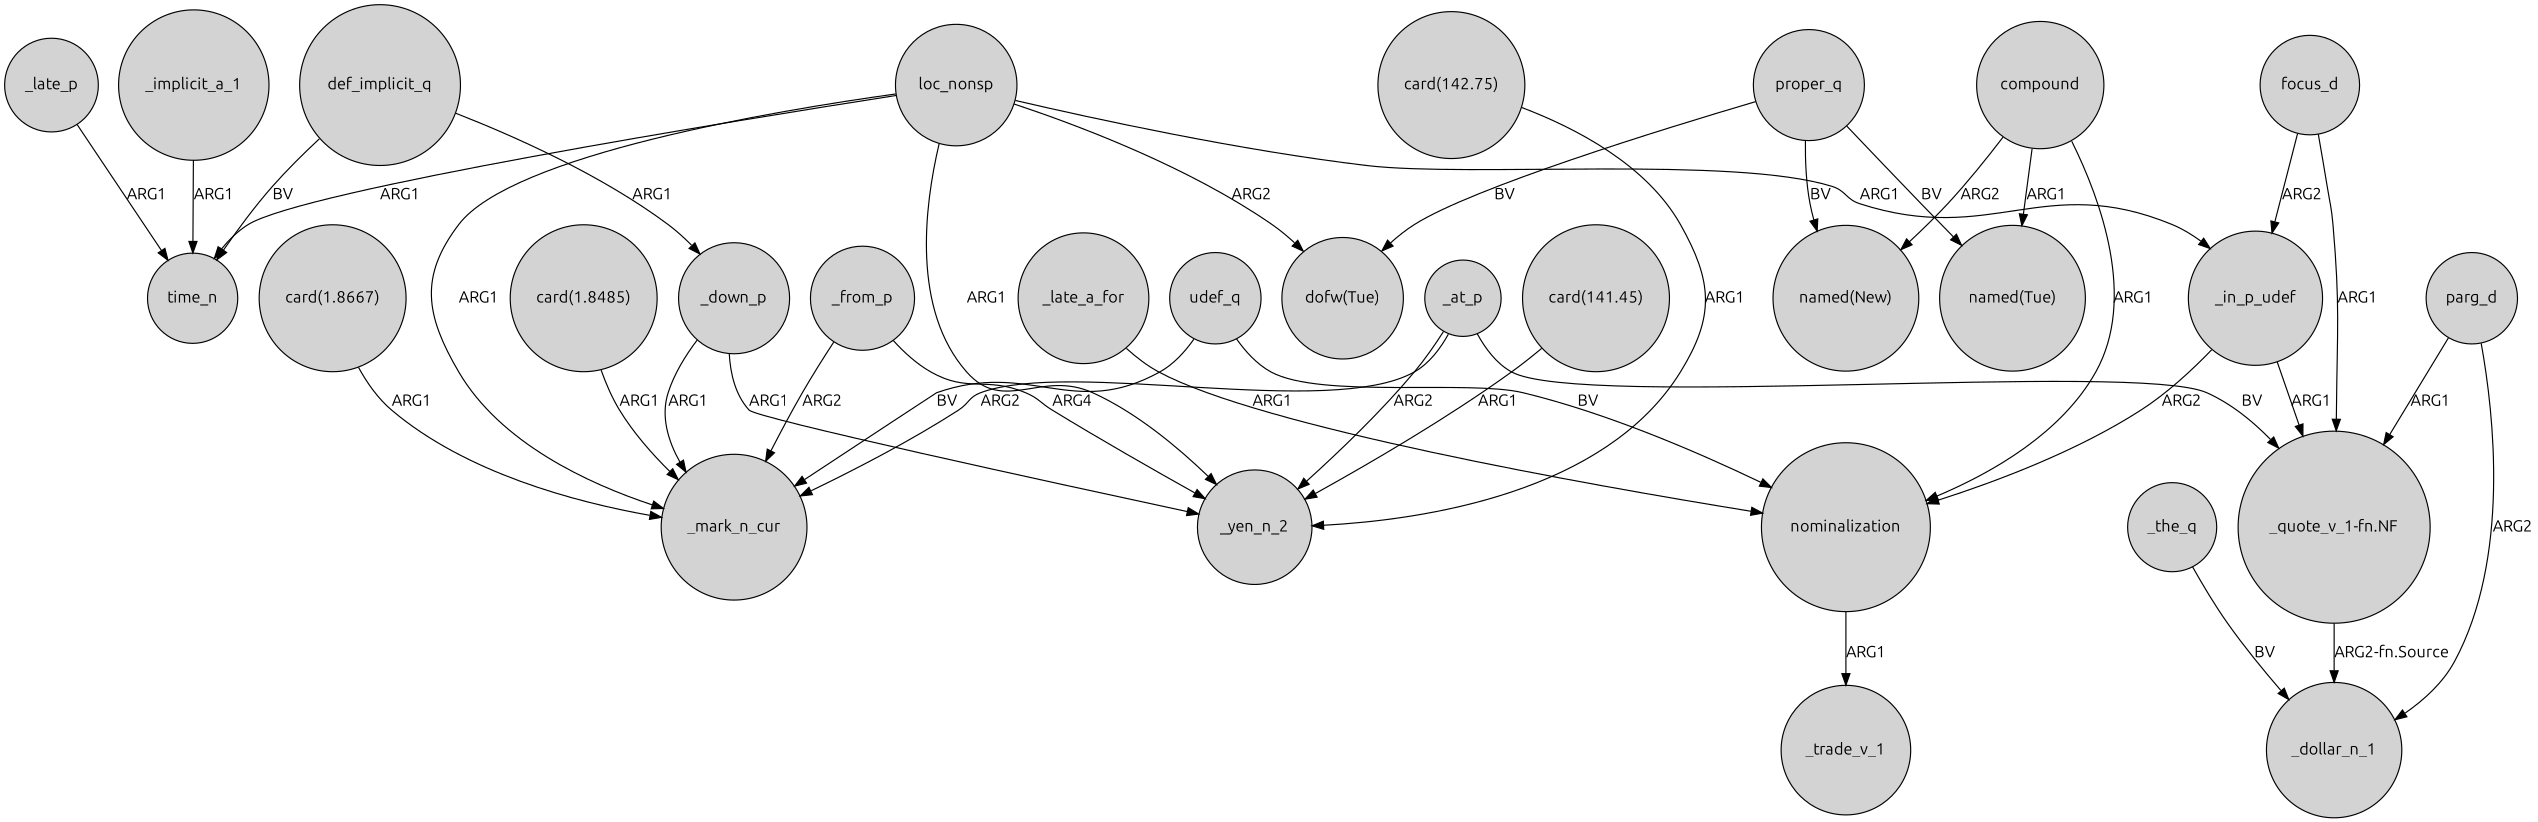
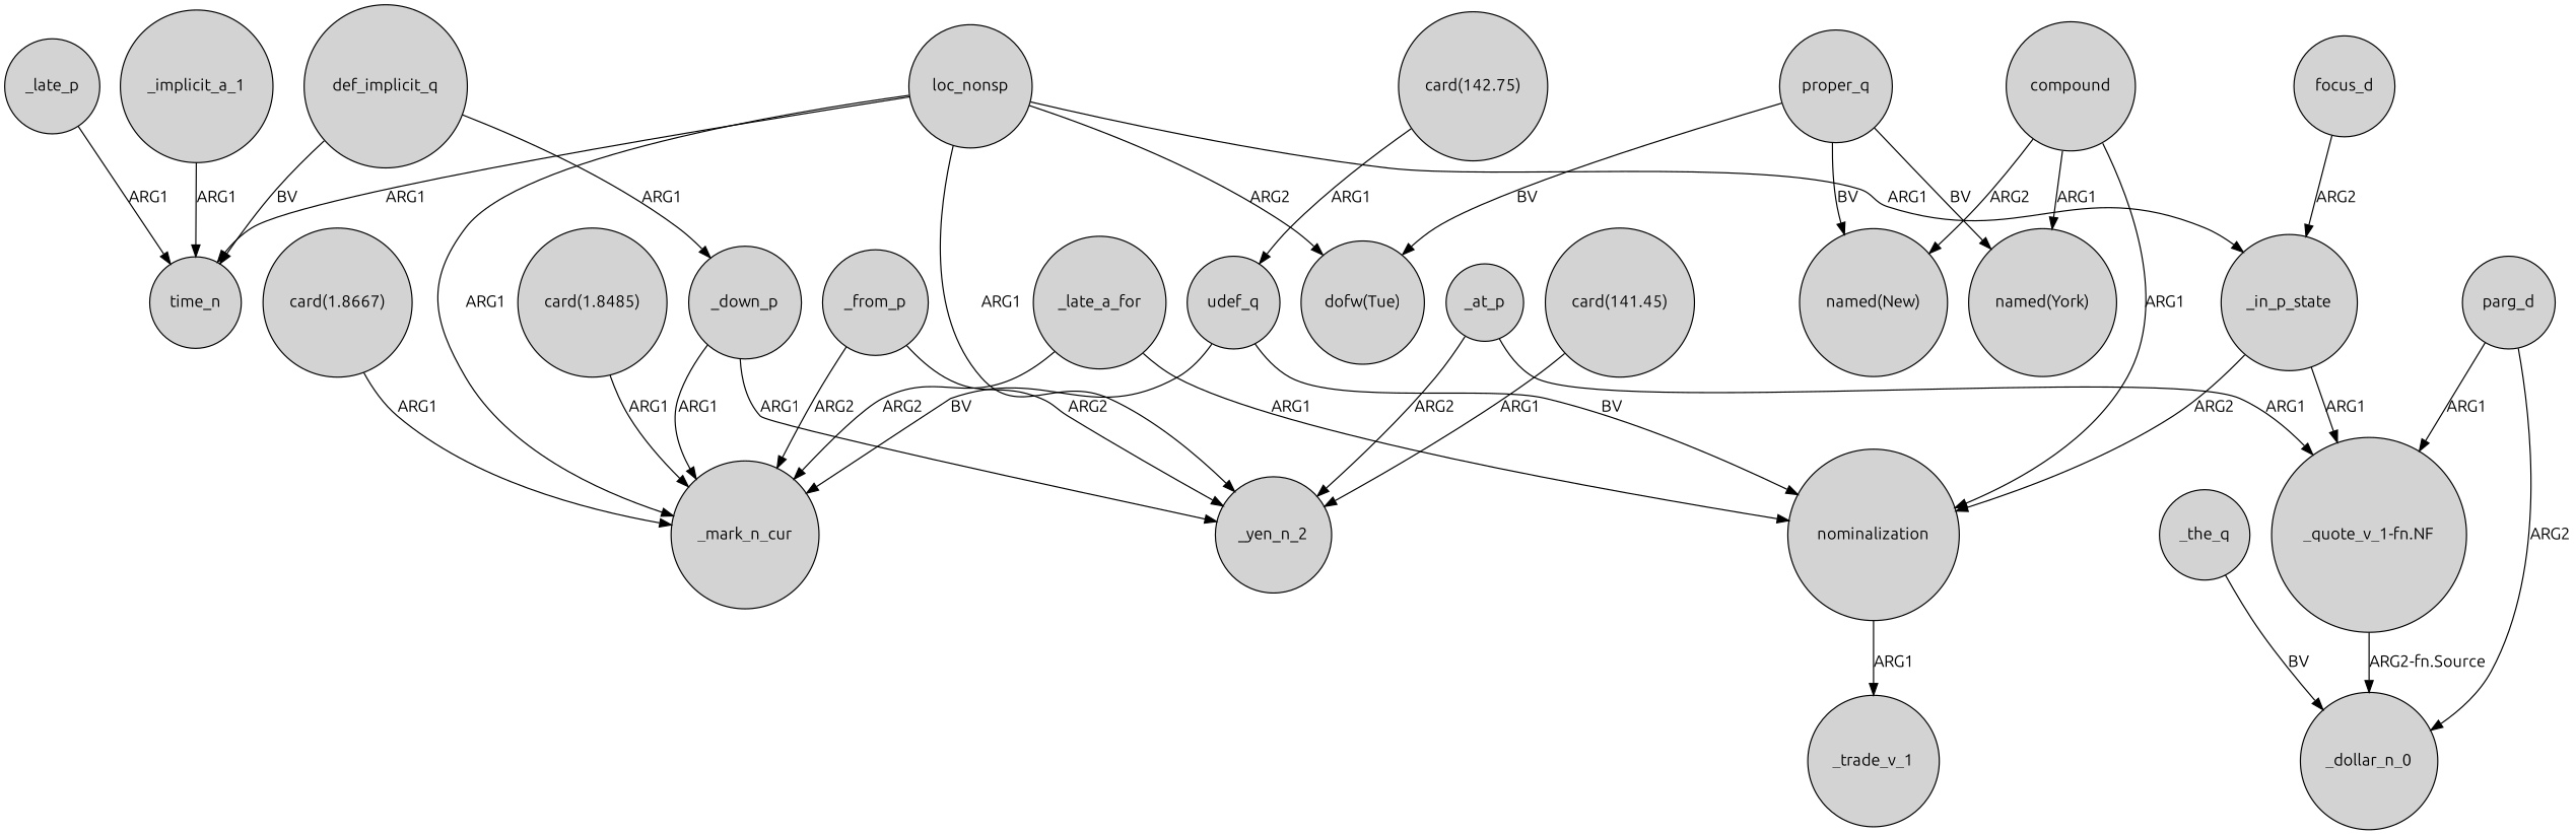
  digraph {
    fontname=Ubuntu
    node [fontname=Ubuntu shape=circle style=filled]
    edge [fontname=Ubuntu]
    _late_p
    time_n
    n3 [label=_implicit_a_1]
    udef_q
    _mark_n_cur
    nominalization
    _trade_v_1
    compound
    "named(New)"
-   "named(York)" [label="named(Tue)"]
+   "named(York)"
    _from_p
    _yen_n_2
    _down_p
    proper_q
    "dofw(Tue)"
    "_quote_v_1-fn.NF"
-   _dollar_n_1
+   _dollar_n_1 [label=_dollar_n_0]
    "card(141.45)"
    focus_d
-   _in_p_state [label=_in_p_udef]
+   _in_p_state
    _the_q
    _at_p
    loc_nonsp
    parg_d
    "card(1.8667)"
    "card(1.8485)"
    "card(142.75)"
    _late_a_for
    def_implicit_q
    _late_p -> time_n [label=ARG1]
    n3 -> time_n [label=ARG1]
    udef_q -> _mark_n_cur [label=BV]
    udef_q -> nominalization [label=BV]
    nominalization -> _trade_v_1 [label=ARG1]
    compound -> nominalization [label=ARG1]
    compound -> "named(New)" [label=ARG2]
    compound -> "named(York)" [label=ARG1]
    _from_p -> _mark_n_cur [label=ARG2]
-   _from_p -> _yen_n_2 [label=ARG4]
+   _from_p -> _yen_n_2 [label=ARG2]
    _down_p -> _mark_n_cur [label=ARG1]
    _down_p -> _yen_n_2 [label=ARG1]
    proper_q -> "named(New)" [label=BV]
    proper_q -> "named(York)" [label=BV]
    proper_q -> "dofw(Tue)" [label=BV]
    "_quote_v_1-fn.NF" -> _dollar_n_1 [label="ARG2-fn.Source"]
    "card(141.45)" -> _yen_n_2 [label=ARG1]
-   focus_d -> "_quote_v_1-fn.NF" [label=ARG1]
    focus_d -> _in_p_state [label=ARG2]
    _in_p_state -> nominalization [label=ARG2]
    _in_p_state -> "_quote_v_1-fn.NF" [label=ARG1]
    _the_q -> _dollar_n_1 [label=BV]
-   _at_p -> _mark_n_cur [label=ARG2]
+   _late_a_for -> _mark_n_cur [label=ARG2]
    _at_p -> _yen_n_2 [label=ARG2]
-   _at_p -> "_quote_v_1-fn.NF" [label=BV]
+   _at_p -> "_quote_v_1-fn.NF" [label=ARG1]
    loc_nonsp -> time_n [label=ARG1]
    loc_nonsp -> _mark_n_cur [label=ARG1]
    loc_nonsp -> _yen_n_2 [label=ARG1]
    loc_nonsp -> "dofw(Tue)" [label=ARG2]
    loc_nonsp -> _in_p_state [label=ARG1]
    parg_d -> "_quote_v_1-fn.NF" [label=ARG1]
    parg_d -> _dollar_n_1 [label=ARG2]
    "card(1.8667)" -> _mark_n_cur [label=ARG1]
    "card(1.8485)" -> _mark_n_cur [label=ARG1]
-   "card(142.75)" -> _yen_n_2 [label=ARG1]
+   "card(142.75)" -> udef_q [label=ARG1]
    _late_a_for -> nominalization [label=ARG1]
    def_implicit_q -> time_n [label=BV]
    def_implicit_q -> _down_p [label=ARG1]
  }
